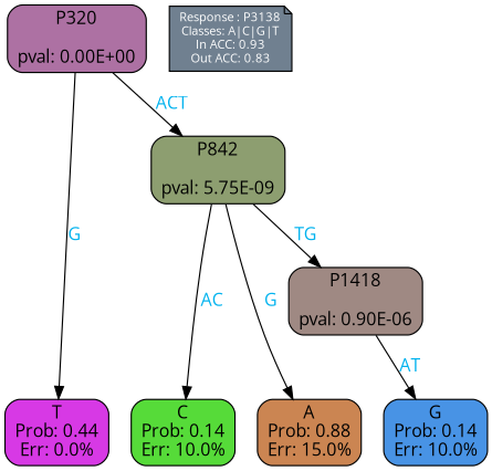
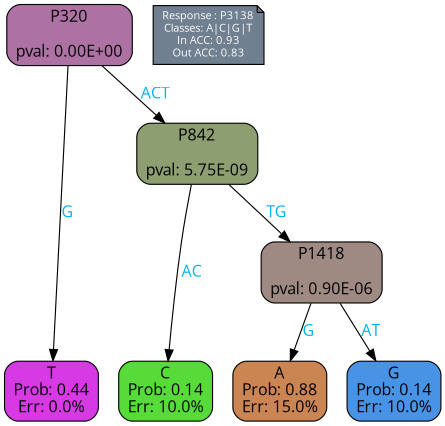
  digraph {
    fontname="Open Sans"
    ranksep=equally
    splines=polylines
    node [color=black fontname="Open Sans" shape=box style="filled, rounded"]
    edge [fontcolor=deepskyblue2 fontname="Open Sans"]
    n1 [fillcolor="#56db39" label="C\nProb: 0.14\nErr: 10.0%"]
    n2 [fillcolor="#4893e5" label="G\nProb: 0.14\nErr: 10.0%"]
    n3 [fillcolor="#cb8552" label="A\nProb: 0.88\nErr: 15.0%"]
    n4 [fillcolor="#d739e5" label="T\nProb: 0.44\nErr: 0.0%"]
    n5 [align=left fillcolor=slategray fontcolor=white fontsize=10 label="Response : P3138\nClasses: A|C|G|T\nIn ACC: 0.93\nOut ACC: 0.83\n" shape=note style=filled]
    n6 [fillcolor="#ad71a3" label="P320\n\npval: 0.00E+00"]
    n7 [fillcolor="#8d9e70" label="P842\n\npval: 5.75E-09"]
    n8 [fillcolor="#9f8983" label="P1418\n\npval: 0.90E-06"]
    subgraph sub_1 {
      rank=same
      n1
      n2
      n3
      n4
    }
    subgraph sub_2 {
      rank=same
      n5
      n6
    }
    n6 -> n4 [label=G]
    n6 -> n7 [label=ACT]
    n7 -> n1 [label=AC]
    n7 -> n8 [label=TG]
    n8 -> n2 [label=AT]
-   n7 -> n3 [label=G]
+   n8 -> n3 [label=G]
  }
